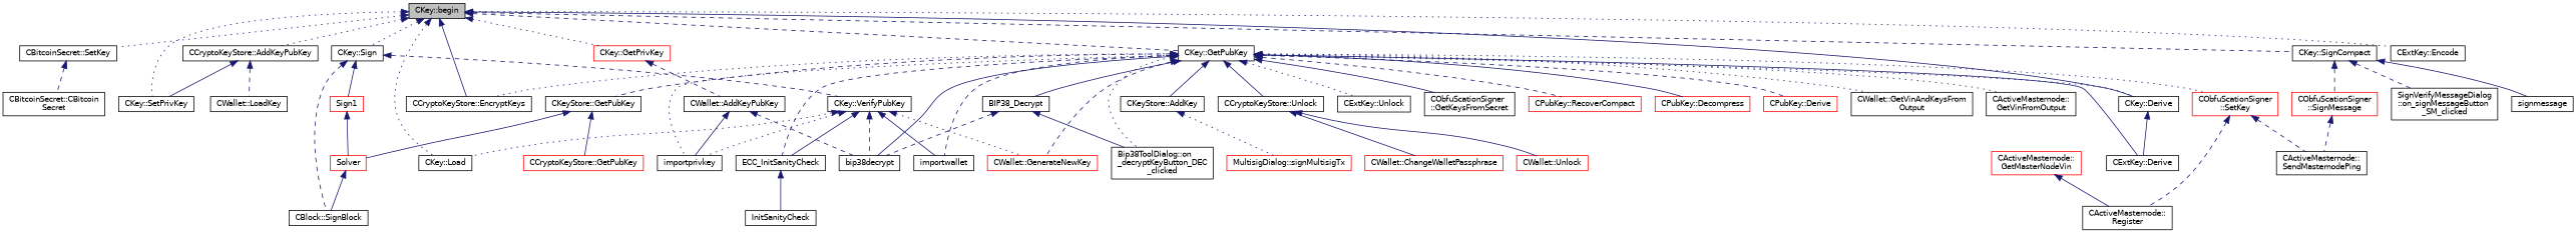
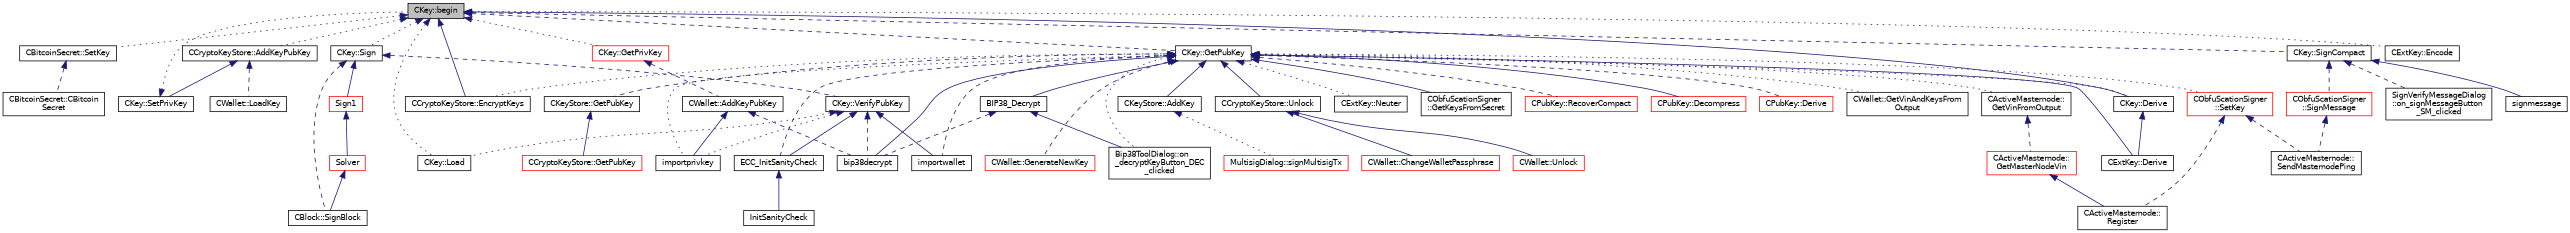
  digraph {
    rankdir=TB
    node [color=black fillcolor=white fontname=Helvetica fontsize=10 shape=record style=filled]
    edge [color=midnightblue dir=back fontname=Helvetica fontsize=10 labelfontname=Helvetica labelfontsize=10 style=solid]
    n1 [fillcolor=grey75 fontcolor=black height=0.2 label="CKey::begin" width=0.4]
    n2 [height=0.2 label="CBitcoinSecret::SetKey" width=0.4]
    n3 [height=0.2 label="CCryptoKeyStore::AddKeyPubKey" width=0.4]
    n4 [height=0.2 label="CCryptoKeyStore::EncryptKeys" width=0.4]
    n5 [height=0.2 label="CKey::SetPrivKey" width=0.4]
    n6 [color=red height=0.2 label="CKey::GetPrivKey" width=0.4]
    n7 [height=0.2 label="CKey::GetPubKey" width=0.4]
    n8 [height=0.2 label="CKey::Derive" width=0.4]
    n9 [height=0.2 label="CKey::Sign" width=0.4]
    n10 [height=0.2 label="CKey::Load" width=0.4]
    n11 [height=0.2 label="CKey::SignCompact" width=0.4]
    n12 [height=0.2 label="CExtKey::Encode" width=0.4]
    n13 [height=0.2 label="CBitcoinSecret::CBitcoin\lSecret" width=0.4]
    n14 [height=0.2 label="CWallet::LoadKey" width=0.4]
    n15 [height=0.2 label="CWallet::AddKeyPubKey" width=0.4]
    n16 [height=0.2 label=importprivkey width=0.4]
    n17 [height=0.2 label=bip38decrypt width=0.4]
    n18 [height=0.2 label="CActiveMasternode::\lGetVinFromOutput" width=0.4]
    n19 [height=0.2 label=BIP38_Decrypt width=0.4]
    n20 [height=0.2 label="Bip38ToolDialog::on\l_decryptKeyButton_DEC\l_clicked" width=0.4]
    n21 [height=0.2 label="CCryptoKeyStore::Unlock" width=0.4]
    n22 [height=0.2 label="CExtKey::Derive" width=0.4]
-   n23 [height=0.2 label="CExtKey::Unlock" width=0.4]
+   n23 [height=0.2 label="CExtKey::Neuter" width=0.4]
    n24 [height=0.2 label=ECC_InitSanityCheck width=0.4]
    n25 [height=0.2 label="CKeyStore::GetPubKey" width=0.4]
    n26 [height=0.2 label="CKeyStore::AddKey" width=0.4]
    n27 [color=red height=0.2 label="CObfuScationSigner\l::SetKey" width=0.4]
    n28 [height=0.2 label="CObfuScationSigner\l::GetKeysFromSecret" width=0.4]
    n29 [color=red height=0.2 label="CPubKey::RecoverCompact" width=0.4]
    n30 [color=red height=0.2 label="CPubKey::Decompress" width=0.4]
    n31 [color=red height=0.2 label="CPubKey::Derive" width=0.4]
    n32 [height=0.2 label=importwallet width=0.4]
    n33 [color=red height=0.2 label="CWallet::GenerateNewKey" width=0.4]
    n34 [height=0.2 label="CWallet::GetVinAndKeysFrom\lOutput" width=0.4]
    n35 [height=0.2 label="CBlock::SignBlock" width=0.4]
    n36 [height=0.2 label="CKey::VerifyPubKey" width=0.4]
    n37 [color=red height=0.2 label=Sign1 width=0.4]
    n38 [color=red height=0.2 label="CObfuScationSigner\l::SignMessage" width=0.4]
    n39 [height=0.2 label="SignVerifyMessageDialog\l::on_signMessageButton\l_SM_clicked" width=0.4]
    n40 [height=0.2 label=signmessage width=0.4]
    n41 [color=red height=0.2 label="CActiveMasternode::\lGetMasterNodeVin" width=0.4]
    n42 [color=red height=0.2 label="CWallet::Unlock" width=0.4]
    n43 [color=red height=0.2 label="CWallet::ChangeWalletPassphrase" width=0.4]
    n44 [height=0.2 label=InitSanityCheck width=0.4]
    n45 [color=red height=0.2 label="CCryptoKeyStore::GetPubKey" width=0.4]
    n46 [color=red height=0.2 label=Solver width=0.4]
    n47 [color=red height=0.2 label="MultisigDialog::signMultisigTx" width=0.4]
    n48 [height=0.2 label="CActiveMasternode::\lRegister" width=0.4]
    n49 [height=0.2 label="CActiveMasternode::\lSendMasternodePing" width=0.4]
    n1 -> n2 [style=dotted]
    n1 -> n3 [style=dotted]
    n1 -> n4
-   n1 -> n5 [style=dotted]
+   n5 -> n1 [style=dotted]
    n1 -> n6 [style=dotted]
    n1 -> n7 [style=dashed]
    n1 -> n8
    n1 -> n9 [style=dotted]
    n1 -> n10 [style=dotted]
    n1 -> n11 [style=dashed]
    n1 -> n12 [style=dotted]
    n2 -> n13 [style=dashed]
    n3 -> n5
    n3 -> n14 [style=dashed]
    n6 -> n15 [style=dashed]
    n7 -> n4 [style=dotted]
    n7 -> n8 [style=dotted]
    n7 -> n16 [style=dotted]
    n7 -> n17
    n7 -> n18 [style=dotted]
    n7 -> n19
    n7 -> n20 [style=dotted]
    n7 -> n21
    n7 -> n22
    n7 -> n23 [style=dotted]
    n7 -> n24 [style=dashed]
    n7 -> n25 [style=dashed]
    n7 -> n26
    n7 -> n27 [style=dotted]
    n7 -> n28
    n7 -> n29 [style=dashed]
    n7 -> n30
    n7 -> n31 [style=dashed]
    n7 -> n32 [style=dashed]
    n7 -> n33 [style=dashed]
    n7 -> n34 [style=dotted]
    n8 -> n22
    n9 -> n35 [style=dashed]
    n9 -> n36 [style=dashed]
    n9 -> n37
    n11 -> n38 [style=dashed]
    n11 -> n39 [style=dashed]
    n11 -> n40
    n15 -> n16
    n15 -> n17 [style=dashed]
+   n18 -> n41 [style=dashed]
    n19 -> n17 [style=dashed]
    n19 -> n20
    n21 -> n42
    n21 -> n43
    n24 -> n44
    n25 -> n45
-   n25 -> n46
    n26 -> n47 [style=dotted]
    n27 -> n48 [style=dashed]
    n27 -> n49 [style=dashed]
    n36 -> n10 [style=dotted]
    n36 -> n16 [style=dotted]
    n36 -> n17 [style=dashed]
    n36 -> n24
    n36 -> n32
-   n36 -> n33 [style=dotted]
    n37 -> n46
    n38 -> n49 [style=dashed]
    n41 -> n48
    n46 -> n35
  }
